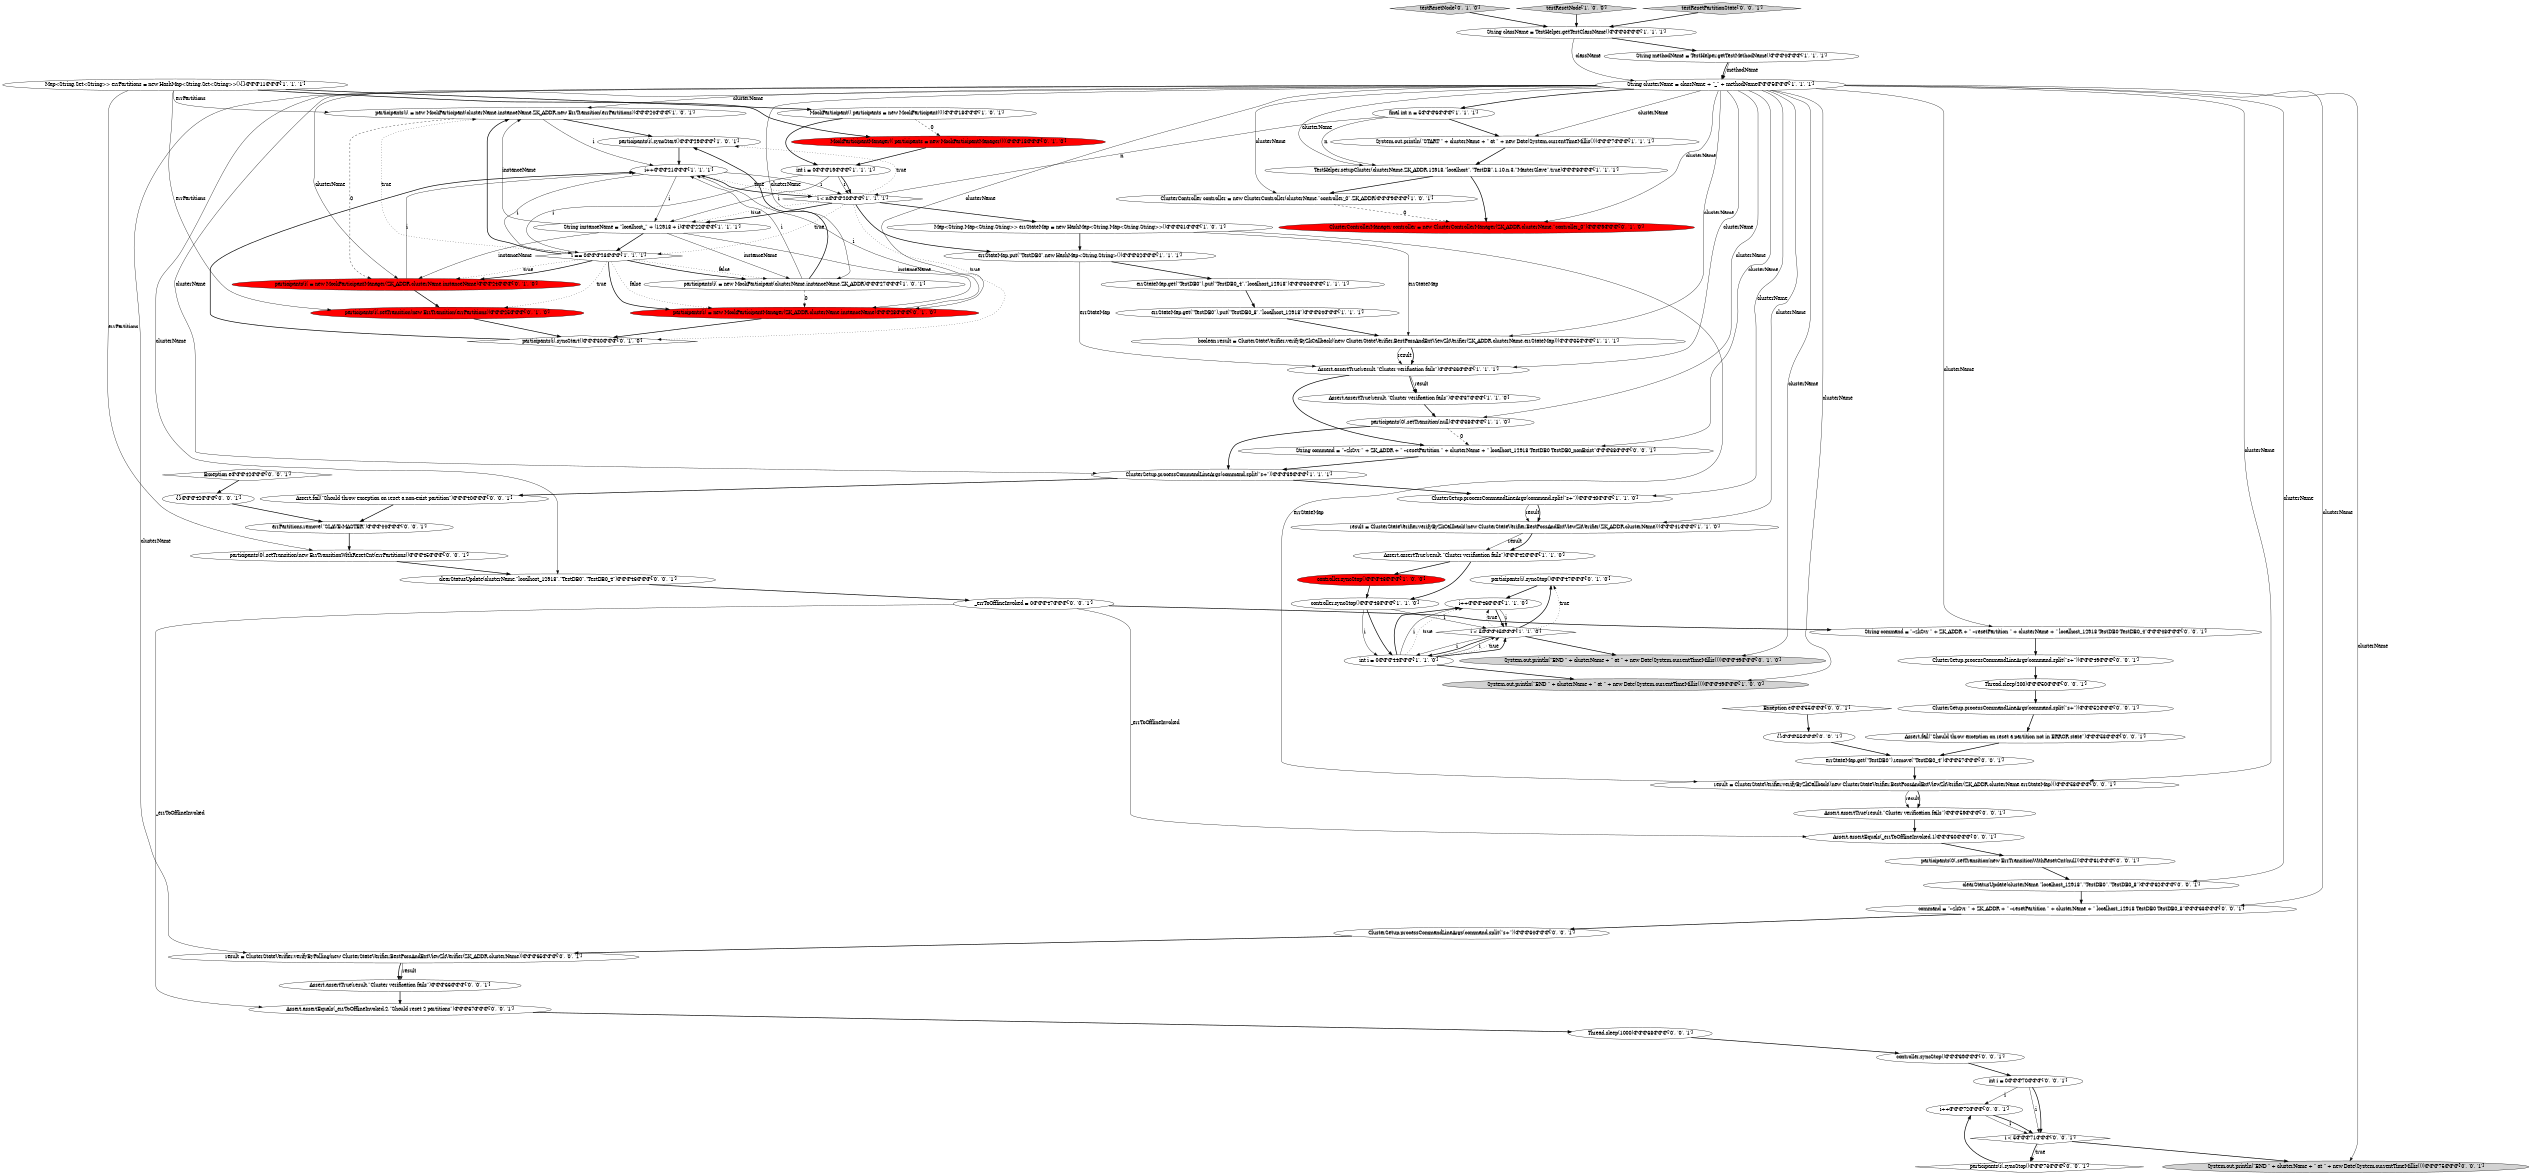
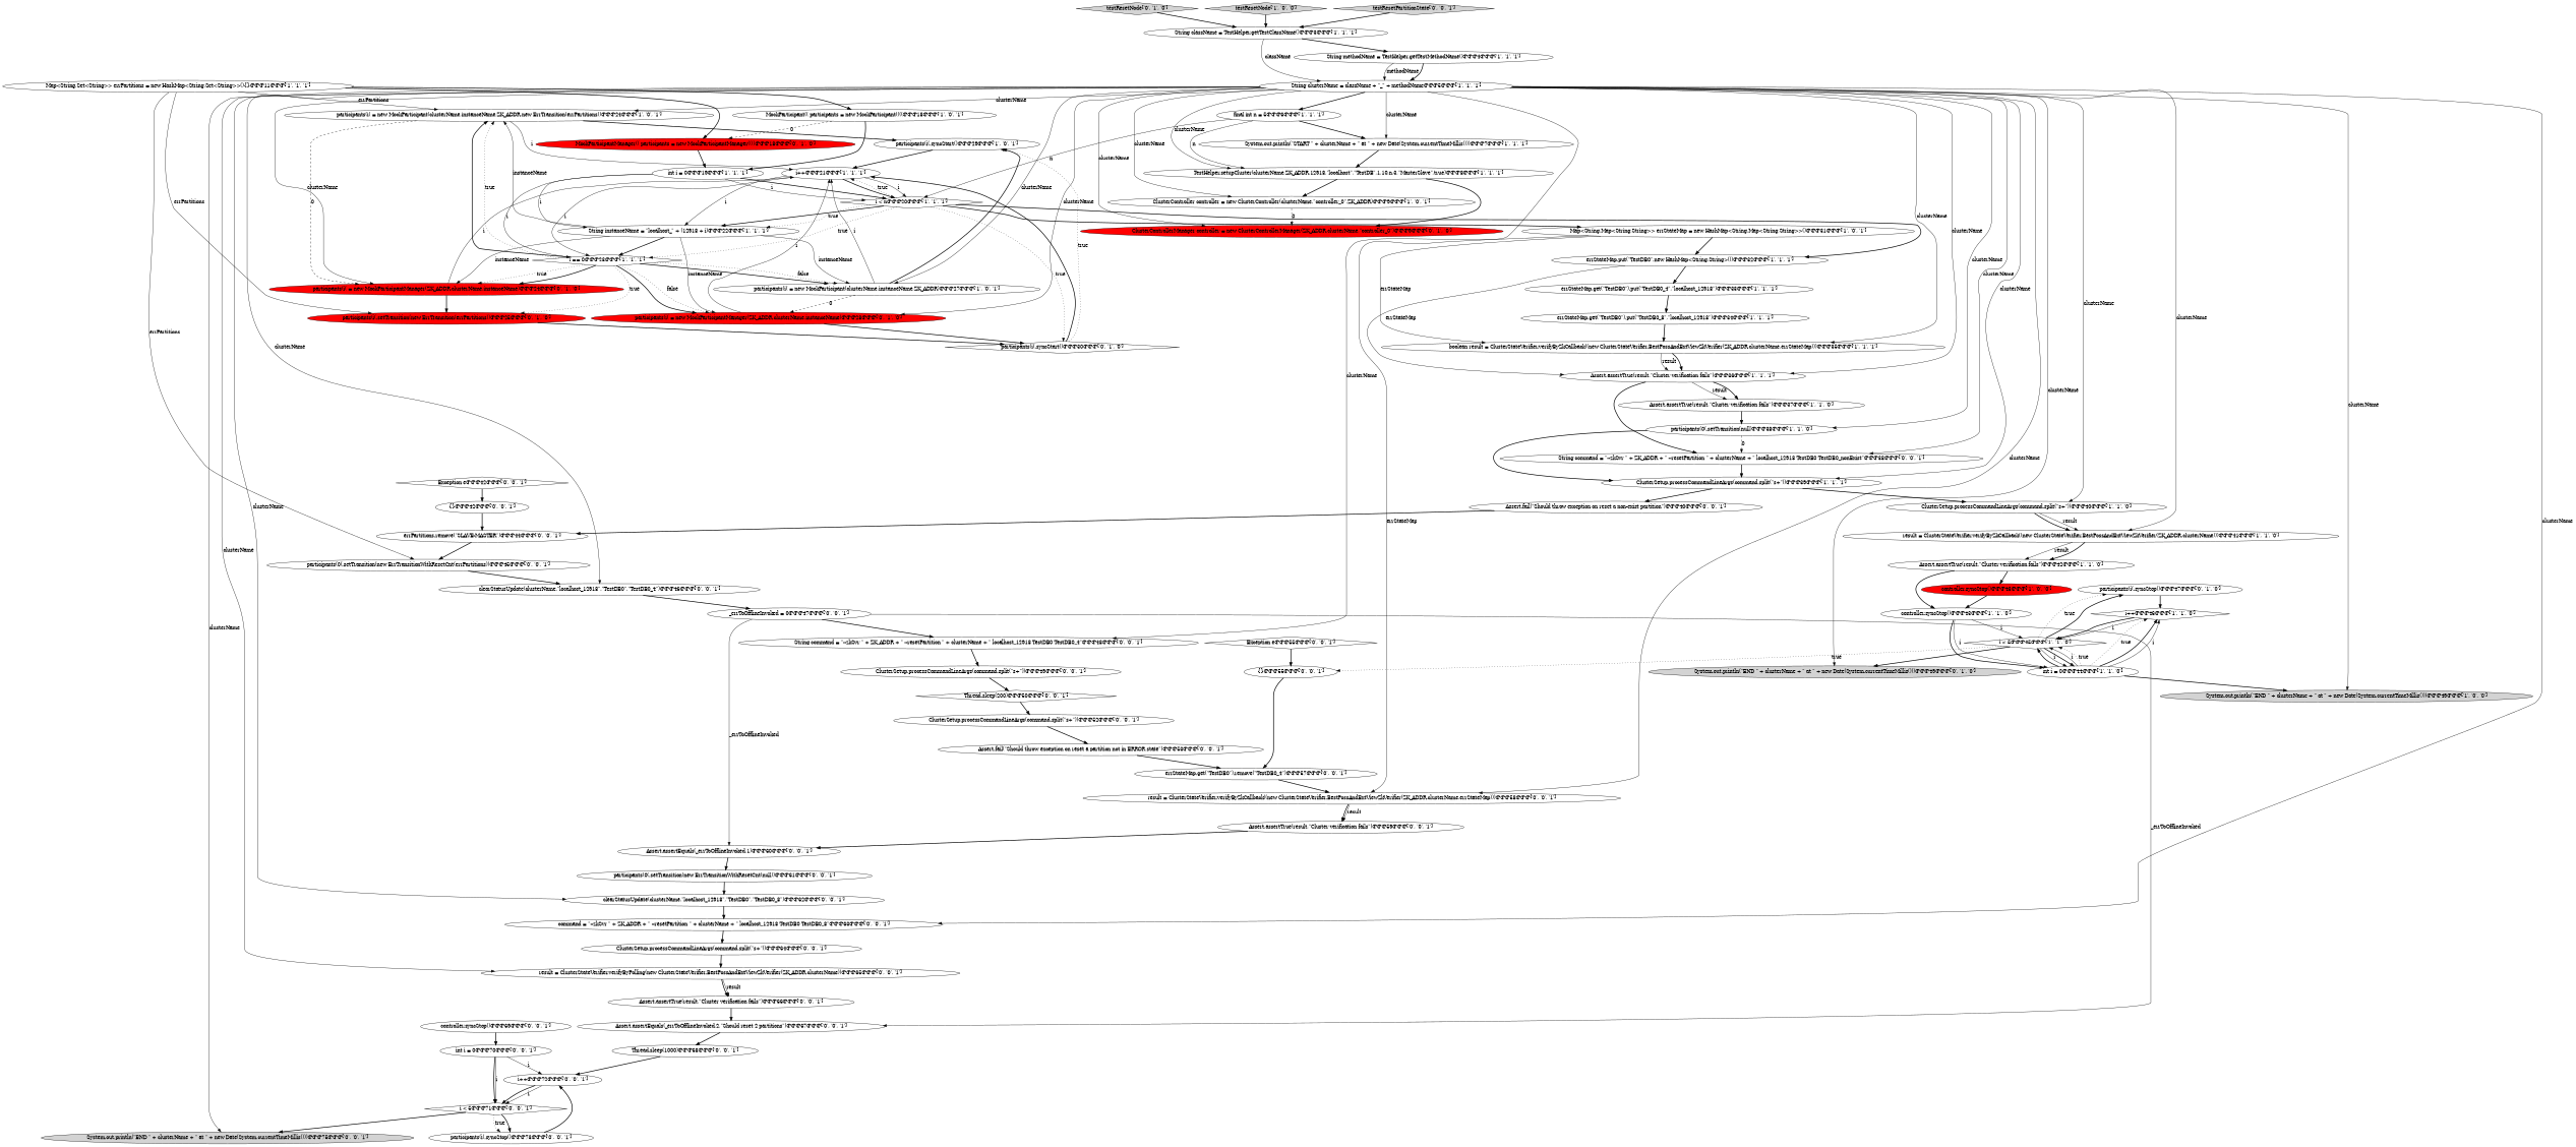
  digraph {
    node [fillcolor=white shape=ellipse style=filled]
    edge [style=bold]
    n1 [label="participants(i(.syncStop()@@@47@@@['0', '1', '0']"]
-   n2 [label="i++@@@46@@@['1', '1', '0']"]
+   n2 [label="i++@@@46@@@['1', '1', '0']" shape=diamond]
    n3 [label="i < 5@@@45@@@['1', '1', '0']" shape=diamond]
    n4 [label="result = ClusterStateVerifier.verifyByPolling(new ClusterStateVerifier.BestPossAndExtViewZkVerifier(ZK_ADDR,clusterName))@@@65@@@['0', '0', '1']"]
    n5 [label="Assert.assertTrue(result,\"Cluster verification fails\")@@@66@@@['0', '0', '1']"]
    n6 [label="Assert.assertEquals(_errToOfflineInvoked,2,\"Should reset 2 partitions\")@@@67@@@['0', '0', '1']"]
    n7 [label="String command = \"--zkSvr \" + ZK_ADDR + \" --resetPartition \" + clusterName + \" localhost_12918 TestDB0 TestDB0_4\"@@@48@@@['0', '0', '1']"]
    n8 [label="ClusterSetup.processCommandLineArgs(command.split(\"\s+\"))@@@49@@@['0', '0', '1']"]
-   n9 [label="Thread.sleep(200)@@@50@@@['0', '0', '1']"]
+   n9 [label="Thread.sleep(200)@@@50@@@['0', '0', '1']" shape=diamond]
    n10 [fillcolor=lightgray label="testResetNode['0', '1', '0']" shape=diamond]
    n11 [label="String className = TestHelper.getTestClassName()@@@3@@@['1', '1', '1']"]
    n12 [label="String methodName = TestHelper.getTestMethodName()@@@4@@@['1', '1', '1']"]
    n13 [label="String clusterName = className + \"_\" + methodName@@@5@@@['1', '1', '1']"]
    n14 [label="participants(i(.syncStart()@@@29@@@['1', '0', '1']"]
    n15 [label="i++@@@21@@@['1', '1', '1']"]
    n16 [label="i < n@@@20@@@['1', '1', '1']" shape=diamond]
    n17 [label="i == 0@@@23@@@['1', '1', '1']" shape=diamond]
    n18 [label="String instanceName = \"localhost_\" + (12918 + i)@@@22@@@['1', '1', '1']"]
    n19 [label="int i = 0@@@44@@@['1', '1', '0']"]
    n20 [fillcolor=lightgray label="System.out.println(\"END \" + clusterName + \" at \" + new Date(System.currentTimeMillis()))@@@49@@@['1', '0', '0']"]
    n21 [fillcolor=lightgray label="System.out.println(\"END \" + clusterName + \" at \" + new Date(System.currentTimeMillis()))@@@49@@@['0', '1', '0']"]
    n22 [label="i++@@@72@@@['0', '0', '1']"]
    n23 [label="i < 5@@@71@@@['0', '0', '1']" shape=diamond]
-   n24 [label="participants(i(.syncStop()@@@73@@@['0', '0', '1']" shape=diamond]
+   n24 [label="participants(i(.syncStop()@@@73@@@['0', '0', '1']"]
    n25 [fillcolor=lightgray label="System.out.println(\"END \" + clusterName + \" at \" + new Date(System.currentTimeMillis()))@@@75@@@['0', '0', '1']"]
    n26 [label="controller.syncStop()@@@69@@@['0', '0', '1']"]
    n27 [label="int i = 0@@@70@@@['0', '0', '1']"]
    n28 [label="Assert.assertTrue(result,\"Cluster verification fails\")@@@36@@@['1', '1', '1']"]
    n29 [label="Assert.assertTrue(result,\"Cluster verification fails\")@@@37@@@['1', '1', '0']"]
    n30 [label="String command = \"--zkSvr \" + ZK_ADDR + \" --resetPartition \" + clusterName + \" localhost_12918 TestDB0 TestDB0_nonExist\"@@@38@@@['0', '0', '1']"]
    n31 [label="participants(0(.setTransition(null)@@@38@@@['1', '1', '0']"]
    n32 [label="ClusterSetup.processCommandLineArgs(command.split(\"\s+\"))@@@39@@@['1', '1', '1']"]
    n33 [label="Exception e@@@55@@@['0', '0', '1']" shape=diamond]
    n34 [label="{}@@@55@@@['0', '0', '1']"]
    n35 [label="errStateMap.get(\"TestDB0\").remove(\"TestDB0_4\")@@@57@@@['0', '0', '1']"]
    n36 [label="Assert.assertTrue(result,\"Cluster verification fails\")@@@42@@@['1', '1', '0']"]
    n37 [fillcolor=red label="controller.syncStop()@@@43@@@['1', '0', '0']"]
    n38 [label="controller.syncStop()@@@43@@@['1', '1', '0']"]
    n39 [fillcolor=lightgray label="testResetNode['1', '0', '0']" shape=diamond]
    n40 [label="participants(i( = new MockParticipant(clusterName,instanceName,ZK_ADDR,new ErrTransition(errPartitions))@@@24@@@['1', '0', '1']"]
    n41 [fillcolor=red label="participants(i( = new MockParticipantManager(ZK_ADDR,clusterName,instanceName)@@@24@@@['0', '1', '0']"]
    n42 [label="ClusterController controller = new ClusterController(clusterName,\"controller_0\",ZK_ADDR)@@@9@@@['1', '0', '1']"]
    n43 [fillcolor=red label="ClusterControllerManager controller = new ClusterControllerManager(ZK_ADDR,clusterName,\"controller_0\")@@@9@@@['0', '1', '0']"]
    n44 [label="clearStatusUpdate(clusterName,\"localhost_12918\",\"TestDB0\",\"TestDB0_8\")@@@62@@@['0', '0', '1']"]
    n45 [label="participants(i( = new MockParticipant(clusterName,instanceName,ZK_ADDR)@@@27@@@['1', '0', '1']"]
    n46 [fillcolor=red label="participants(i( = new MockParticipantManager(ZK_ADDR,clusterName,instanceName)@@@28@@@['0', '1', '0']"]
    n47 [label="command = \"--zkSvr \" + ZK_ADDR + \" --resetPartition \" + clusterName + \" localhost_12918 TestDB0 TestDB0_8\"@@@63@@@['0', '0', '1']"]
    n48 [label="boolean result = ClusterStateVerifier.verifyByZkCallback((new ClusterStateVerifier.BestPossAndExtViewZkVerifier(ZK_ADDR,clusterName,errStateMap)))@@@35@@@['1', '1', '1']"]
    n49 [label="result = ClusterStateVerifier.verifyByZkCallback((new ClusterStateVerifier.BestPossAndExtViewZkVerifier(ZK_ADDR,clusterName,errStateMap)))@@@58@@@['0', '0', '1']"]
    n50 [label="clearStatusUpdate(clusterName,\"localhost_12918\",\"TestDB0\",\"TestDB0_4\")@@@46@@@['0', '0', '1']"]
    n51 [label="final int n = 5@@@6@@@['1', '1', '1']"]
    n52 [label="TestHelper.setupCluster(clusterName,ZK_ADDR,12918,\"localhost\",\"TestDB\",1,10,n,3,\"MasterSlave\",true)@@@8@@@['1', '1', '1']"]
    n53 [label="System.out.println(\"START \" + clusterName + \" at \" + new Date(System.currentTimeMillis()))@@@7@@@['1', '1', '1']"]
    n54 [label="ClusterSetup.processCommandLineArgs(command.split(\"\s+\"))@@@40@@@['1', '1', '0']"]
    n55 [label="result = ClusterStateVerifier.verifyByZkCallback((new ClusterStateVerifier.BestPossAndExtViewZkVerifier(ZK_ADDR,clusterName)))@@@41@@@['1', '1', '0']"]
    n56 [label="errStateMap.put(\"TestDB0\",new HashMap<String,String>())@@@32@@@['1', '1', '1']"]
    n57 [label="errStateMap.get(\"TestDB0\").put(\"TestDB0_4\",\"localhost_12918\")@@@33@@@['1', '1', '1']"]
    n58 [label="errStateMap.get(\"TestDB0\").put(\"TestDB0_8\",\"localhost_12918\")@@@34@@@['1', '1', '1']"]
    n59 [fillcolor=red label="participants(i(.setTransition(new ErrTransition(errPartitions))@@@25@@@['0', '1', '0']"]
    n60 [label="ClusterSetup.processCommandLineArgs(command.split(\"\s+\"))@@@52@@@['0', '0', '1']"]
    n61 [label="Map<String,Set<String>> errPartitions = new HashMap<String,Set<String>>(){}@@@11@@@['1', '1', '1']"]
    n62 [label="participants(0(.setTransition(new ErrTransitionWithResetCnt(errPartitions))@@@45@@@['0', '0', '1']"]
    n63 [fillcolor=red label="MockParticipantManager(( participants = new MockParticipantManager((((@@@18@@@['0', '1', '0']"]
    n64 [label="MockParticipant(( participants = new MockParticipant((((@@@18@@@['1', '0', '1']"]
    n65 [label="participants(i(.syncStart()@@@30@@@['0', '1', '0']" shape=diamond]
    n66 [label="int i = 0@@@19@@@['1', '1', '1']"]
    n67 [label="Assert.fail(\"Should throw exception on reset a non-exist partition\")@@@40@@@['0', '0', '1']"]
    n68 [label="participants(0(.setTransition(new ErrTransitionWithResetCnt(null))@@@61@@@['0', '0', '1']"]
    n69 [label="Thread.sleep(1000)@@@68@@@['0', '0', '1']"]
    n70 [label="Assert.assertEquals(_errToOfflineInvoked,1)@@@60@@@['0', '0', '1']"]
    n71 [label="Assert.fail(\"Should throw exception on reset a partition not in ERROR state\")@@@53@@@['0', '0', '1']"]
    n72 [label="ClusterSetup.processCommandLineArgs(command.split(\"\s+\"))@@@64@@@['0', '0', '1']"]
    n73 [label="Map<String,Map<String,String>> errStateMap = new HashMap<String,Map<String,String>>()@@@31@@@['1', '0', '1']"]
    n74 [fillcolor=lightgray label="testResetPartitionState['0', '0', '1']" shape=diamond]
    n75 [label="_errToOfflineInvoked = 0@@@47@@@['0', '0', '1']"]
    n76 [label="Assert.assertTrue(result,\"Cluster verification fails\")@@@59@@@['0', '0', '1']"]
    n77 [label="errPartitions.remove(\"SLAVE-MASTER\")@@@44@@@['0', '0', '1']"]
    n78 [label="Exception e@@@42@@@['0', '0', '1']" shape=diamond]
    n79 [label="{}@@@42@@@['0', '0', '1']"]
    n1 -> n2
    n2 -> n3
    n2 -> n3 [label=i style=solid]
    n3 -> n1 [label=true style=dotted]
    n3 -> n1
-   n3 -> n2 [label=true style=dotted]
+   n3 -> n34 [label=true style=dotted]
    n3 -> n19 [label=i style=solid]
    n3 -> n19
    n3 -> n21
    n4 -> n5
    n4 -> n5 [label=result style=solid]
    n5 -> n6
    n6 -> n69
    n7 -> n8
    n8 -> n9
    n9 -> n60
    n10 -> n11
    n11 -> n12
    n11 -> n13 [label=className style=solid]
    n12 -> n13 [label=methodName style=solid]
    n12 -> n13
    n13 -> n4 [label=clusterName style=solid]
    n13 -> n7 [label=clusterName style=solid]
    n13 -> n20 [label=clusterName style=solid]
    n13 -> n21 [label=clusterName style=solid]
    n13 -> n25 [label=clusterName style=solid]
    n13 -> n28 [label=clusterName style=solid]
    n13 -> n30 [label=clusterName style=solid]
    n13 -> n31 [label=clusterName style=solid]
    n13 -> n32 [label=clusterName style=solid]
    n13 -> n40 [label=clusterName style=solid]
    n13 -> n41 [label=clusterName style=solid]
    n13 -> n42 [label=clusterName style=solid]
    n13 -> n43 [label=clusterName style=solid]
    n13 -> n44 [label=clusterName style=solid]
    n13 -> n45 [label=clusterName style=solid]
    n13 -> n46 [label=clusterName style=solid]
    n13 -> n47 [label=clusterName style=solid]
    n13 -> n48 [label=clusterName style=solid]
    n13 -> n49 [label=clusterName style=solid]
    n13 -> n50 [label=clusterName style=solid]
    n13 -> n51
    n13 -> n52 [label=clusterName style=solid]
    n13 -> n53 [label=clusterName style=solid]
    n13 -> n54 [label=clusterName style=solid]
    n13 -> n55 [label=clusterName style=solid]
    n14 -> n15
    n15 -> n16 [label=i style=solid]
    n15 -> n16
    n15 -> n17 [label=i style=solid]
    n15 -> n18 [label=i style=solid]
-   n16 -> n14 [label=true style=dotted]
+   n65 -> n14 [label=true style=dotted]
    n16 -> n15 [label=true style=dotted]
    n16 -> n17 [label=true style=dotted]
    n16 -> n18 [label=true style=dotted]
    n16 -> n18
    n16 -> n56
    n16 -> n65 [label=true style=dotted]
    n16 -> n73
    n17 -> n40
    n17 -> n40 [label=true style=dotted]
    n17 -> n41
    n17 -> n41 [label=true style=dotted]
    n17 -> n45 [label=false style=dotted]
    n17 -> n45
    n17 -> n46
    n17 -> n46 [label=false style=dotted]
    n17 -> n59 [label=true style=dotted]
    n18 -> n17
    n18 -> n40 [label=instanceName style=solid]
    n18 -> n41 [label=instanceName style=solid]
    n18 -> n45 [label=instanceName style=solid]
    n18 -> n46 [label=instanceName style=solid]
    n19 -> n2 [label=true style=dotted]
    n19 -> n2
    n19 -> n2 [label=i style=solid]
    n19 -> n3 [label=i style=solid]
    n19 -> n3 [label=true style=dotted]
    n19 -> n3
    n19 -> n20
    n22 -> n23 [label=i style=solid]
    n22 -> n23
    n23 -> n24
    n23 -> n24 [label=true style=dotted]
    n23 -> n25
    n24 -> n22
    n26 -> n27
    n27 -> n22 [label=i style=solid]
    n27 -> n23 [label=i style=solid]
    n27 -> n23
    n28 -> n29 [label=result style=solid]
    n28 -> n29
    n28 -> n30
    n29 -> n31
    n30 -> n32
    n31 -> n30 [label=0 style=dashed]
    n31 -> n32
    n32 -> n54
    n32 -> n67
    n33 -> n34
    n34 -> n35
    n35 -> n49
    n36 -> n37
    n36 -> n38
    n37 -> n38
    n38 -> n3 [label=i style=solid]
    n38 -> n19 [label=i style=solid]
    n38 -> n19
    n39 -> n11
    n40 -> n14
    n40 -> n15 [label=i style=solid]
    n40 -> n41 [label=0 style=dashed]
    n41 -> n15 [label=i style=solid]
    n41 -> n59
    n42 -> n43 [label=0 style=dashed]
    n44 -> n47
    n45 -> n14
    n45 -> n15 [label=i style=solid]
    n45 -> n46 [label=0 style=dashed]
    n46 -> n15 [label=i style=solid]
    n46 -> n65
    n47 -> n72
    n48 -> n28
    n48 -> n28 [label=result style=solid]
    n49 -> n76 [label=result style=solid]
    n49 -> n76
    n50 -> n75
    n51 -> n16 [label=n style=solid]
    n51 -> n52 [label=n style=solid]
    n51 -> n53
    n52 -> n42
    n52 -> n43
    n53 -> n52
    n54 -> n55 [label=result style=solid]
    n54 -> n55
    n55 -> n36 [label=result style=solid]
    n55 -> n36
    n56 -> n28 [label=errStateMap style=solid]
    n56 -> n57
    n57 -> n58
    n58 -> n48
    n59 -> n65
    n60 -> n71
    n61 -> n40 [label=errPartitions style=solid]
    n61 -> n59 [label=errPartitions style=solid]
    n61 -> n62 [label=errPartitions style=solid]
    n61 -> n63
    n61 -> n64
    n62 -> n50
    n63 -> n66
    n64 -> n63 [label=0 style=dashed]
    n64 -> n66
    n65 -> n15
    n66 -> n16 [label=i style=solid]
    n66 -> n16
    n66 -> n17 [label=i style=solid]
    n66 -> n18 [label=i style=solid]
    n67 -> n77
    n68 -> n44
-   n69 -> n26
+   n69 -> n22
    n70 -> n68
    n71 -> n35
    n72 -> n4
    n73 -> n48 [label=errStateMap style=solid]
    n73 -> n49 [label=errStateMap style=solid]
    n73 -> n56
    n74 -> n11
    n75 -> n6 [label=_errToOfflineInvoked style=solid]
    n75 -> n7
    n75 -> n70 [label=_errToOfflineInvoked style=solid]
    n76 -> n70
    n77 -> n62
    n78 -> n79
    n79 -> n77
  }
